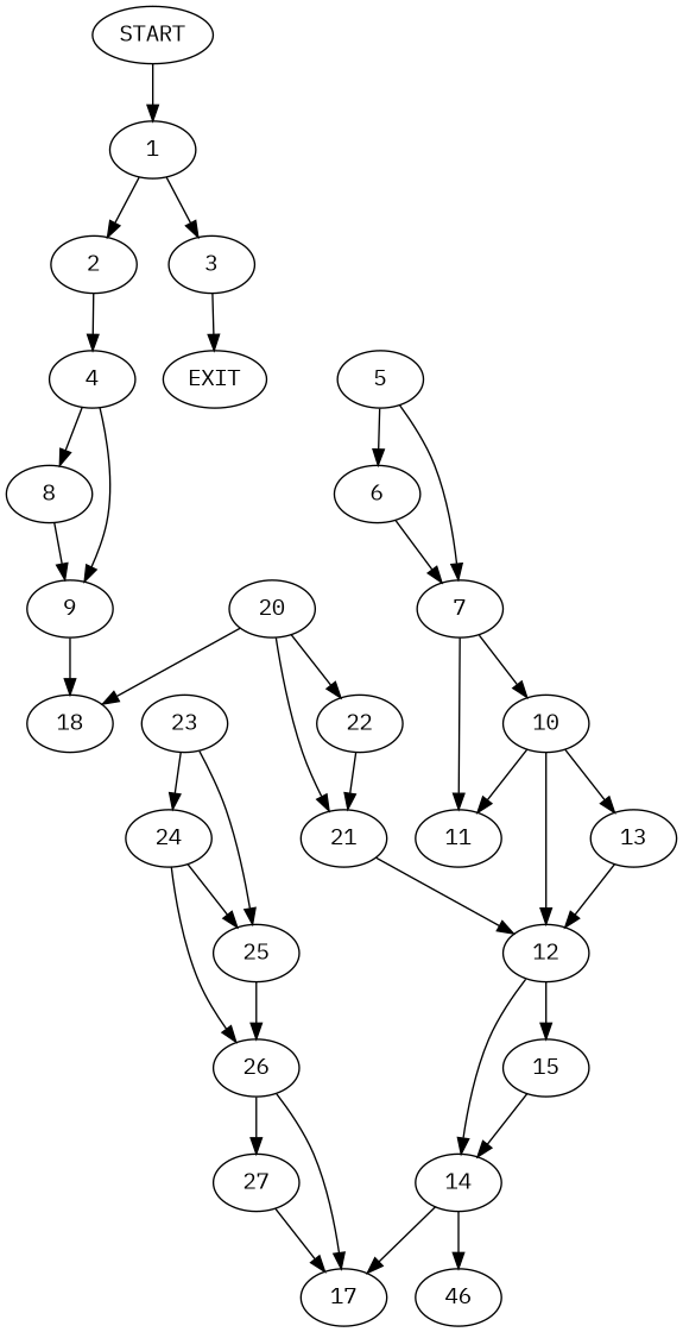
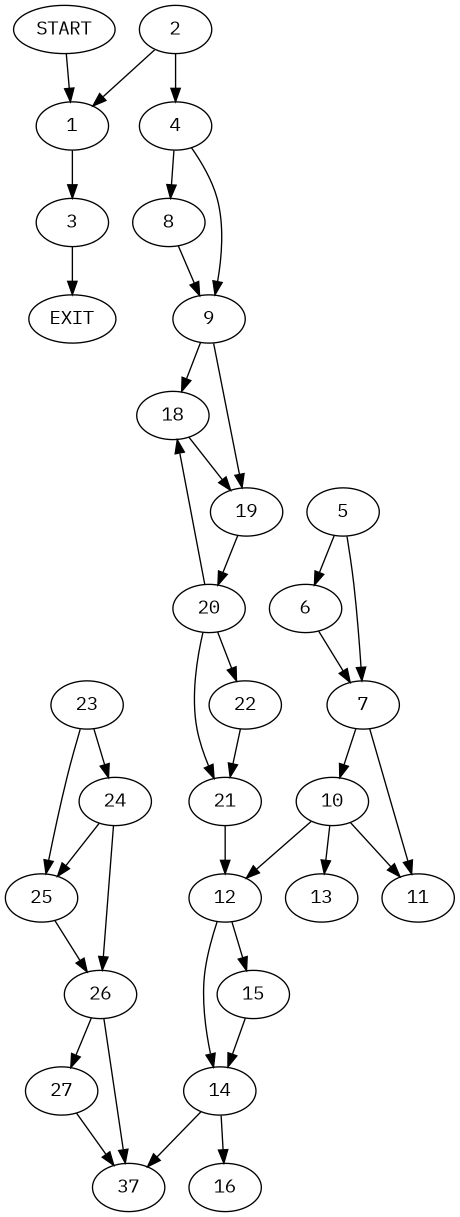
  digraph {
    fontname="IBM Plex Mono"
    node [fontname="IBM Plex Mono"]
    edge [fontname="IBM Plex Mono"]
    n1 [label=START]
    1
    2
    3
    n5 [label=EXIT]
    4
    8
    9
    5
    6
    7
    18
+   19
    10
    11
    12
    13
    20
    14
    15
-   16 [label=46]
-   17
+   16
+   17 [label=37]
    21
    22
    23
    24
    25
    26
    27
    n1 -> 1
-   1 -> 2
+   2 -> 1
    1 -> 3
    2 -> 4
    3 -> n5
    4 -> 8
    4 -> 9
    8 -> 9
    9 -> 18
+   9 -> 19
    5 -> 6
    5 -> 7
    6 -> 7
    7 -> 10
    7 -> 11
+   18 -> 19
+   19 -> 20
    10 -> 11
    10 -> 12
    10 -> 13
    12 -> 14
    12 -> 15
-   13 -> 12
    20 -> 18
    20 -> 21
    20 -> 22
    14 -> 16
    14 -> 17
    15 -> 14
    21 -> 12
    22 -> 21
    23 -> 24
    23 -> 25
    24 -> 25
    24 -> 26
    25 -> 26
    26 -> 17
    26 -> 27
    27 -> 17
  }
